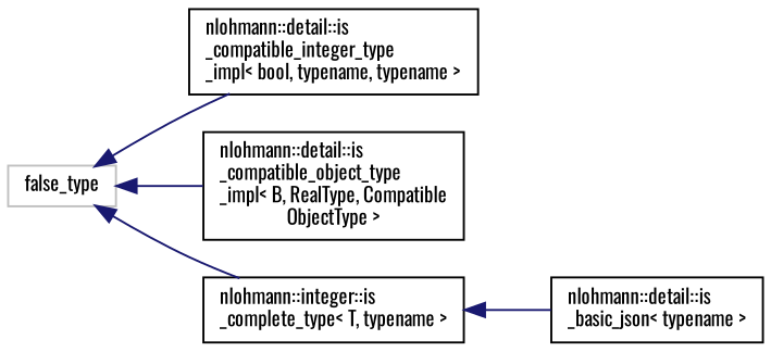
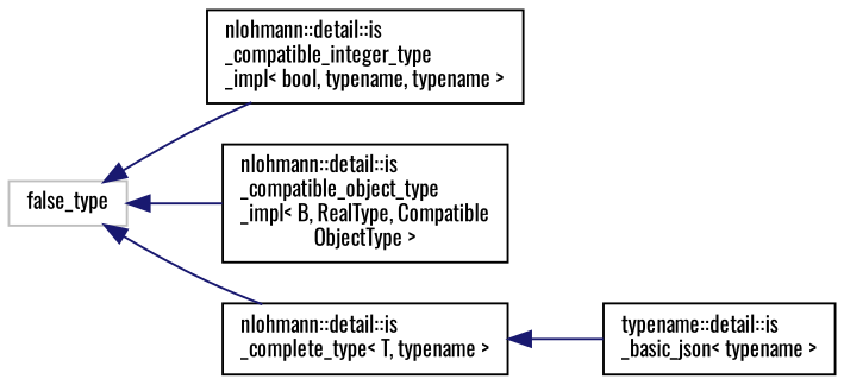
  digraph {
    fontname=Oswald
    rankdir=LR
    node [color=black fillcolor=white fontname=Oswald fontsize=10 shape=record style=filled]
    edge [color=midnightblue dir=back fontname=Oswald fontsize=10 labelfontname=Helvetica labelfontsize=10 style=solid]
    n1 [color=grey75 height=0.2 label=false_type width=0.4]
    n2 [height=0.2 label="nlohmann::detail::is\l_compatible_integer_type\l_impl\< bool, typename, typename \>" width=0.4]
    n3 [height=0.2 label="nlohmann::detail::is\l_compatible_object_type\l_impl\< B, RealType, Compatible\lObjectType \>" width=0.4]
-   n4 [height=0.2 label="nlohmann::integer::is\l_complete_type\< T, typename \>" width=0.4]
-   n5 [height=0.2 label="nlohmann::detail::is\l_basic_json\< typename \>" width=0.4]
+   n4 [height=0.2 label="nlohmann::detail::is\l_complete_type\< T, typename \>" width=0.4]
+   n5 [height=0.2 label="typename::detail::is\l_basic_json\< typename \>" width=0.4]
    n1 -> n2
    n1 -> n3
    n1 -> n4
    n4 -> n5
  }
